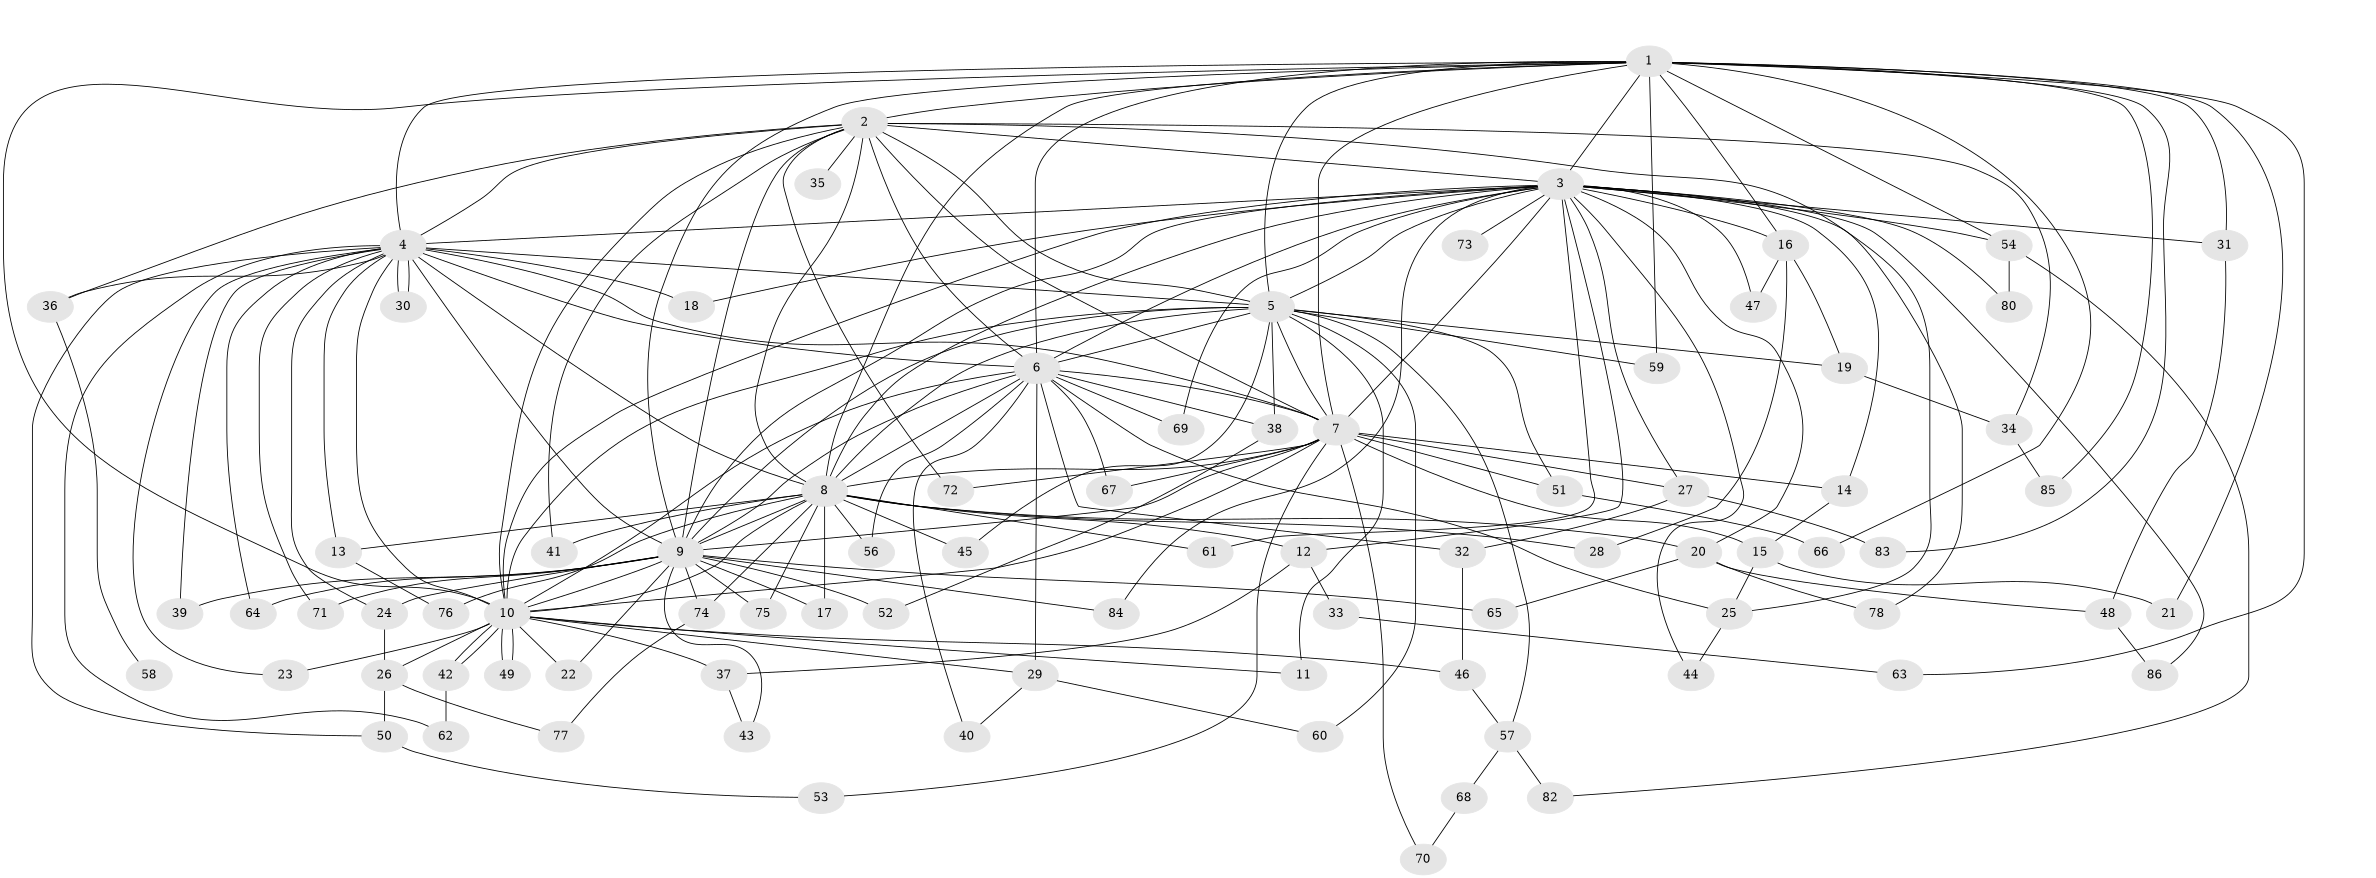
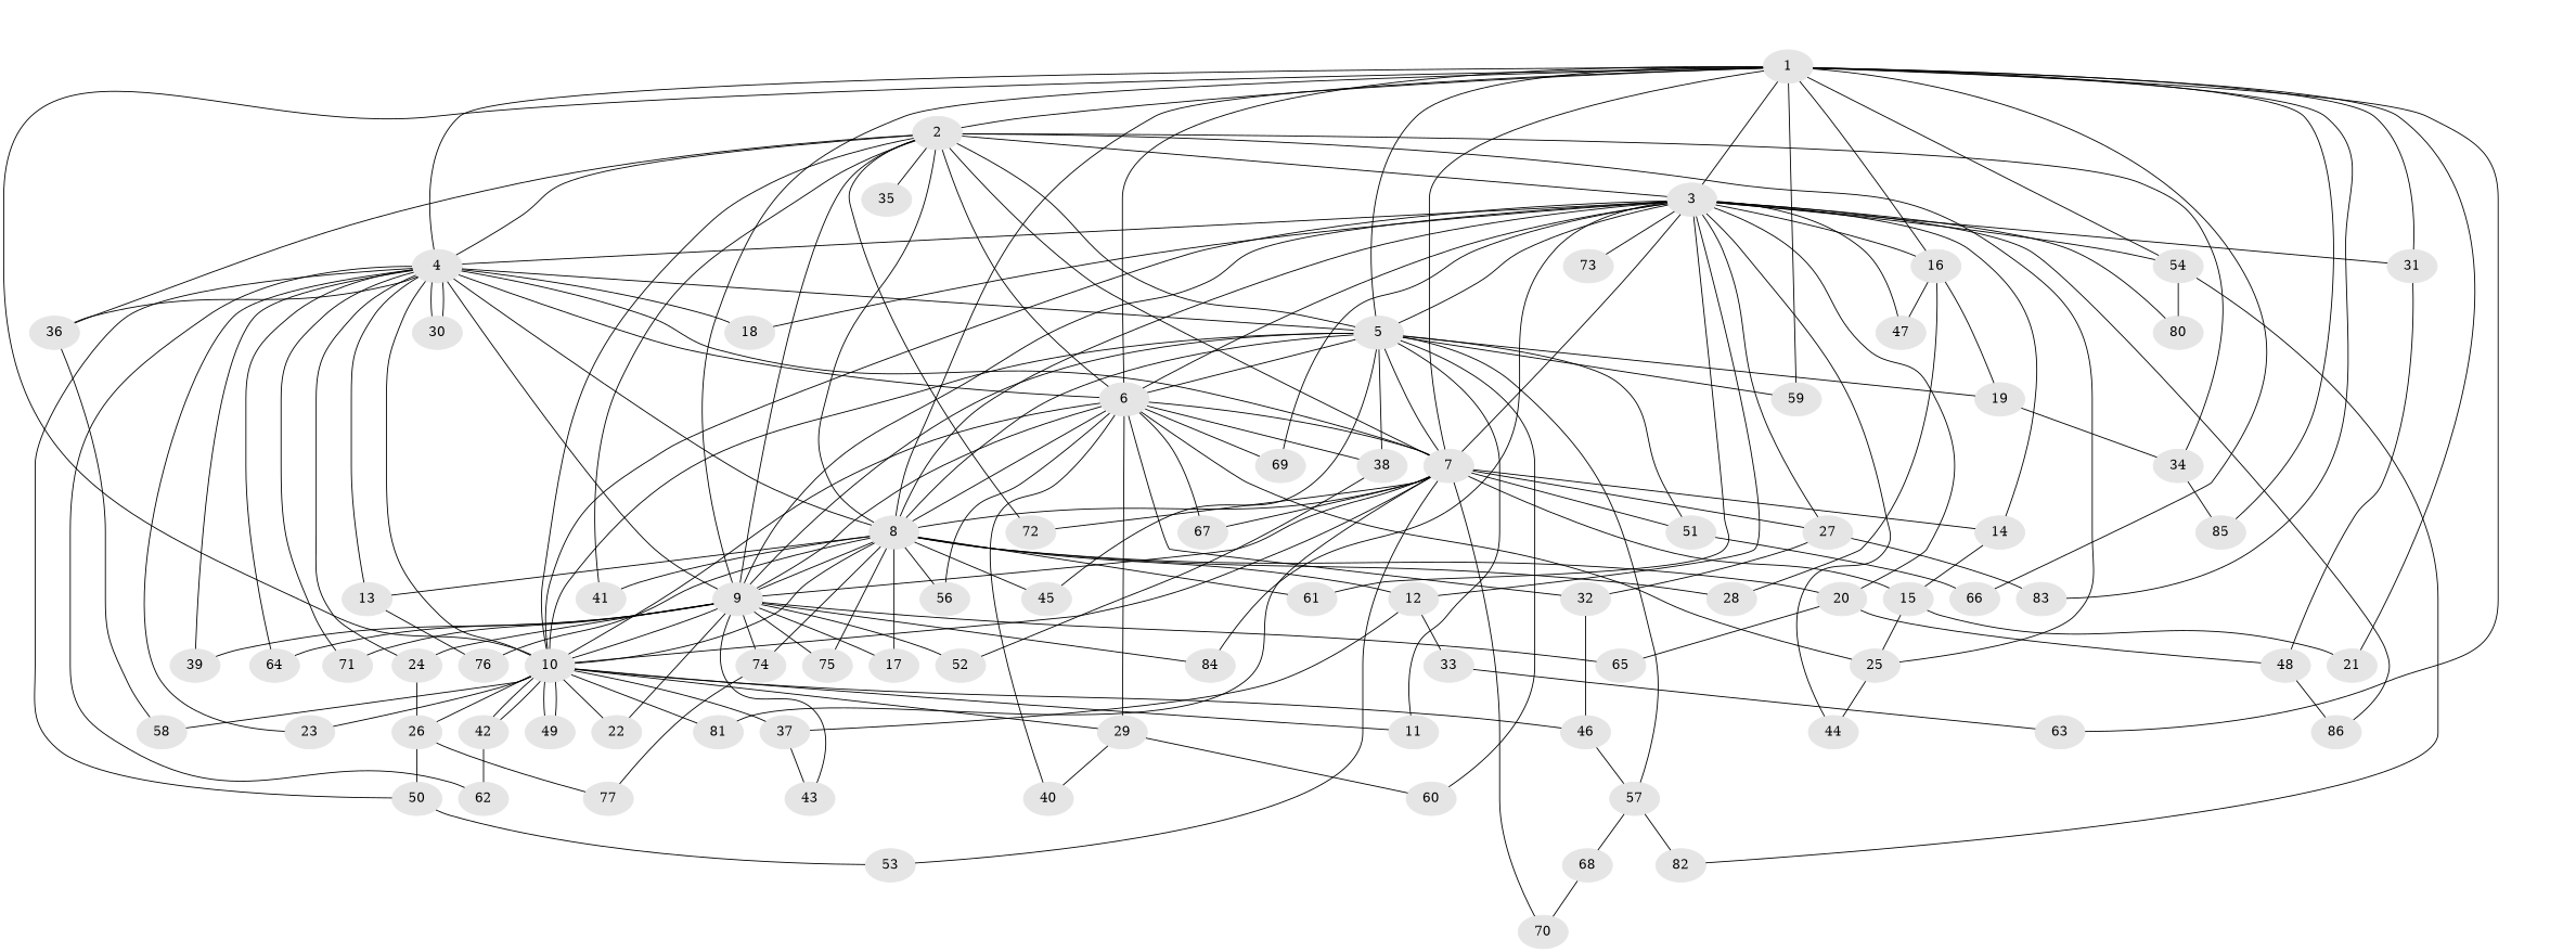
  graph {
    node [color=gray90 style=filled]
    1
    2
    3
    4
    5
    6
    7
    8
    9
    10
    16
    21
    31
    54
    59
    63
    66
    83
    85
    25
    34
    35
    36
    41
    72
    12
    14
    18
    20
    27
    44
    47
    61
    69
    73
-   78
    80
    84
    86
    13
    23
    24
    30
    39
    50
    62
    64
    71
    11
    19
    38
    45
    51
    57
    60
    29
    32
    40
    56
    67
    15
    53
    70
+   81
    17
    28
    74
    75
    76
    22
    43
    52
    65
    26
    37
    42
    46
    49
    58
    48
    82
    33
    68
    77
    1 -- 2
    1 -- 3
    1 -- 4
    1 -- 5
    1 -- 6
    1 -- 7
    1 -- 8
    1 -- 9
    1 -- 10
    1 -- 16
    1 -- 21
    1 -- 31
    1 -- 54
    1 -- 59
    1 -- 63
    1 -- 66
    1 -- 83
    1 -- 85
    2 -- 3
    2 -- 4
    2 -- 5
    2 -- 6
    2 -- 7
    2 -- 8
    2 -- 9
    2 -- 10
    2 -- 25
    2 -- 34
    2 -- 35
    2 -- 36
    2 -- 41
    2 -- 72
    3 -- 4
    3 -- 5
    3 -- 6
    3 -- 7
    3 -- 8
    3 -- 9
    3 -- 10
    3 -- 16
    3 -- 31
    3 -- 54
    3 -- 12
    3 -- 14
    3 -- 18
    3 -- 20
    3 -- 27
    3 -- 44
    3 -- 47
    3 -- 61
    3 -- 69
    3 -- 73
-   3 -- 78
    3 -- 80
    3 -- 84
    3 -- 86
    4 -- 5
    4 -- 6
    4 -- 7
    4 -- 8
    4 -- 9
    4 -- 10
    4 -- 36
    4 -- 18
    4 -- 13
    4 -- 23
    4 -- 24
    4 -- 30
    4 -- 30
    4 -- 39
    4 -- 50
    4 -- 62
    4 -- 64
    4 -- 71
    5 -- 6
    5 -- 7
    5 -- 8
    5 -- 9
    5 -- 10
    5 -- 59
    5 -- 11
    5 -- 19
    5 -- 38
    5 -- 45
    5 -- 51
    5 -- 57
    5 -- 60
    6 -- 7
    6 -- 8
    6 -- 9
    6 -- 10
    6 -- 25
    6 -- 69
    6 -- 38
    6 -- 29
    6 -- 32
    6 -- 40
    6 -- 56
    6 -- 67
    7 -- 8
    7 -- 9
    7 -- 10
    7 -- 72
    7 -- 14
    7 -- 27
    7 -- 51
    7 -- 67
    7 -- 15
    7 -- 53
    7 -- 70
+   7 -- 81
    8 -- 9
    8 -- 10
    8 -- 41
    8 -- 12
    8 -- 20
    8 -- 61
    8 -- 13
    8 -- 45
    8 -- 56
    8 -- 17
    8 -- 28
    8 -- 74
    8 -- 75
    8 -- 76
    9 -- 10
    9 -- 84
    9 -- 24
    9 -- 39
    9 -- 64
    9 -- 71
    9 -- 17
    9 -- 74
    9 -- 75
    9 -- 22
    9 -- 43
    9 -- 52
    9 -- 65
    10 -- 23
    10 -- 11
    10 -- 29
+   10 -- 81
    10 -- 22
    10 -- 26
    10 -- 37
    10 -- 42
    10 -- 42
    10 -- 46
    10 -- 49
    10 -- 49
+   10 -- 58
    16 -- 47
    16 -- 19
    16 -- 28
    31 -- 48
    54 -- 80
    54 -- 82
    25 -- 44
    34 -- 85
    36 -- 58
    12 -- 37
    12 -- 33
    14 -- 15
-   20 -- 78
    20 -- 65
    20 -- 48
    27 -- 83
    27 -- 32
    13 -- 76
    24 -- 26
    50 -- 53
    19 -- 34
    38 -- 52
    51 -- 66
    57 -- 82
    57 -- 68
    29 -- 60
    29 -- 40
    32 -- 46
    15 -- 21
    15 -- 25
    74 -- 77
    26 -- 50
    26 -- 77
    37 -- 43
    42 -- 62
    46 -- 57
    48 -- 86
    33 -- 63
    68 -- 70
  }
